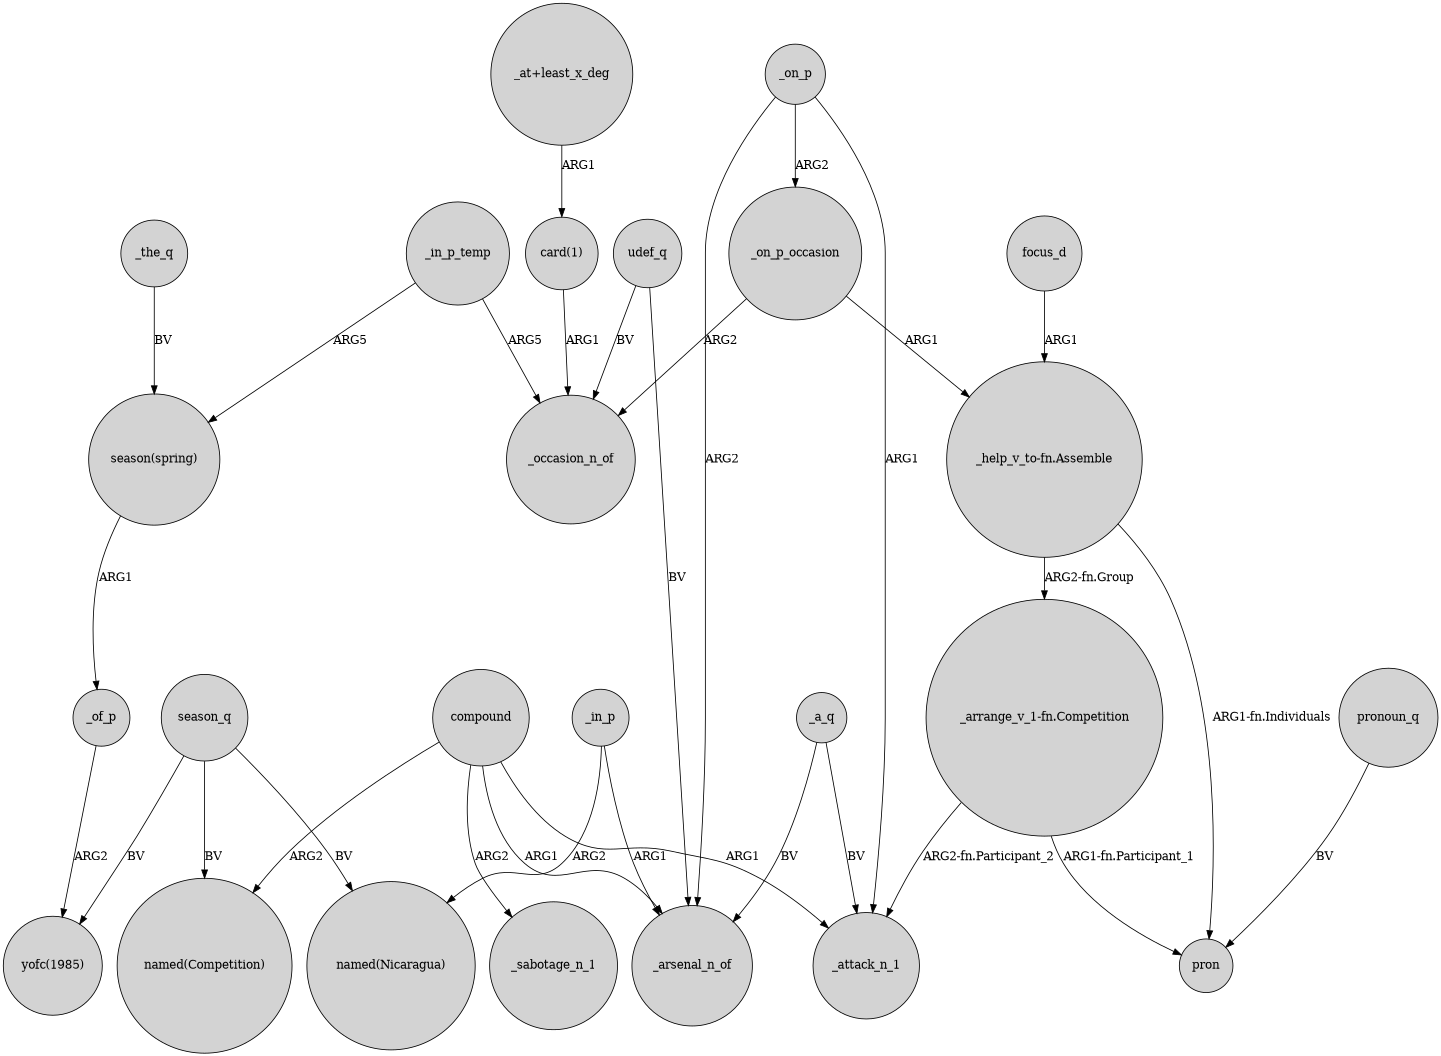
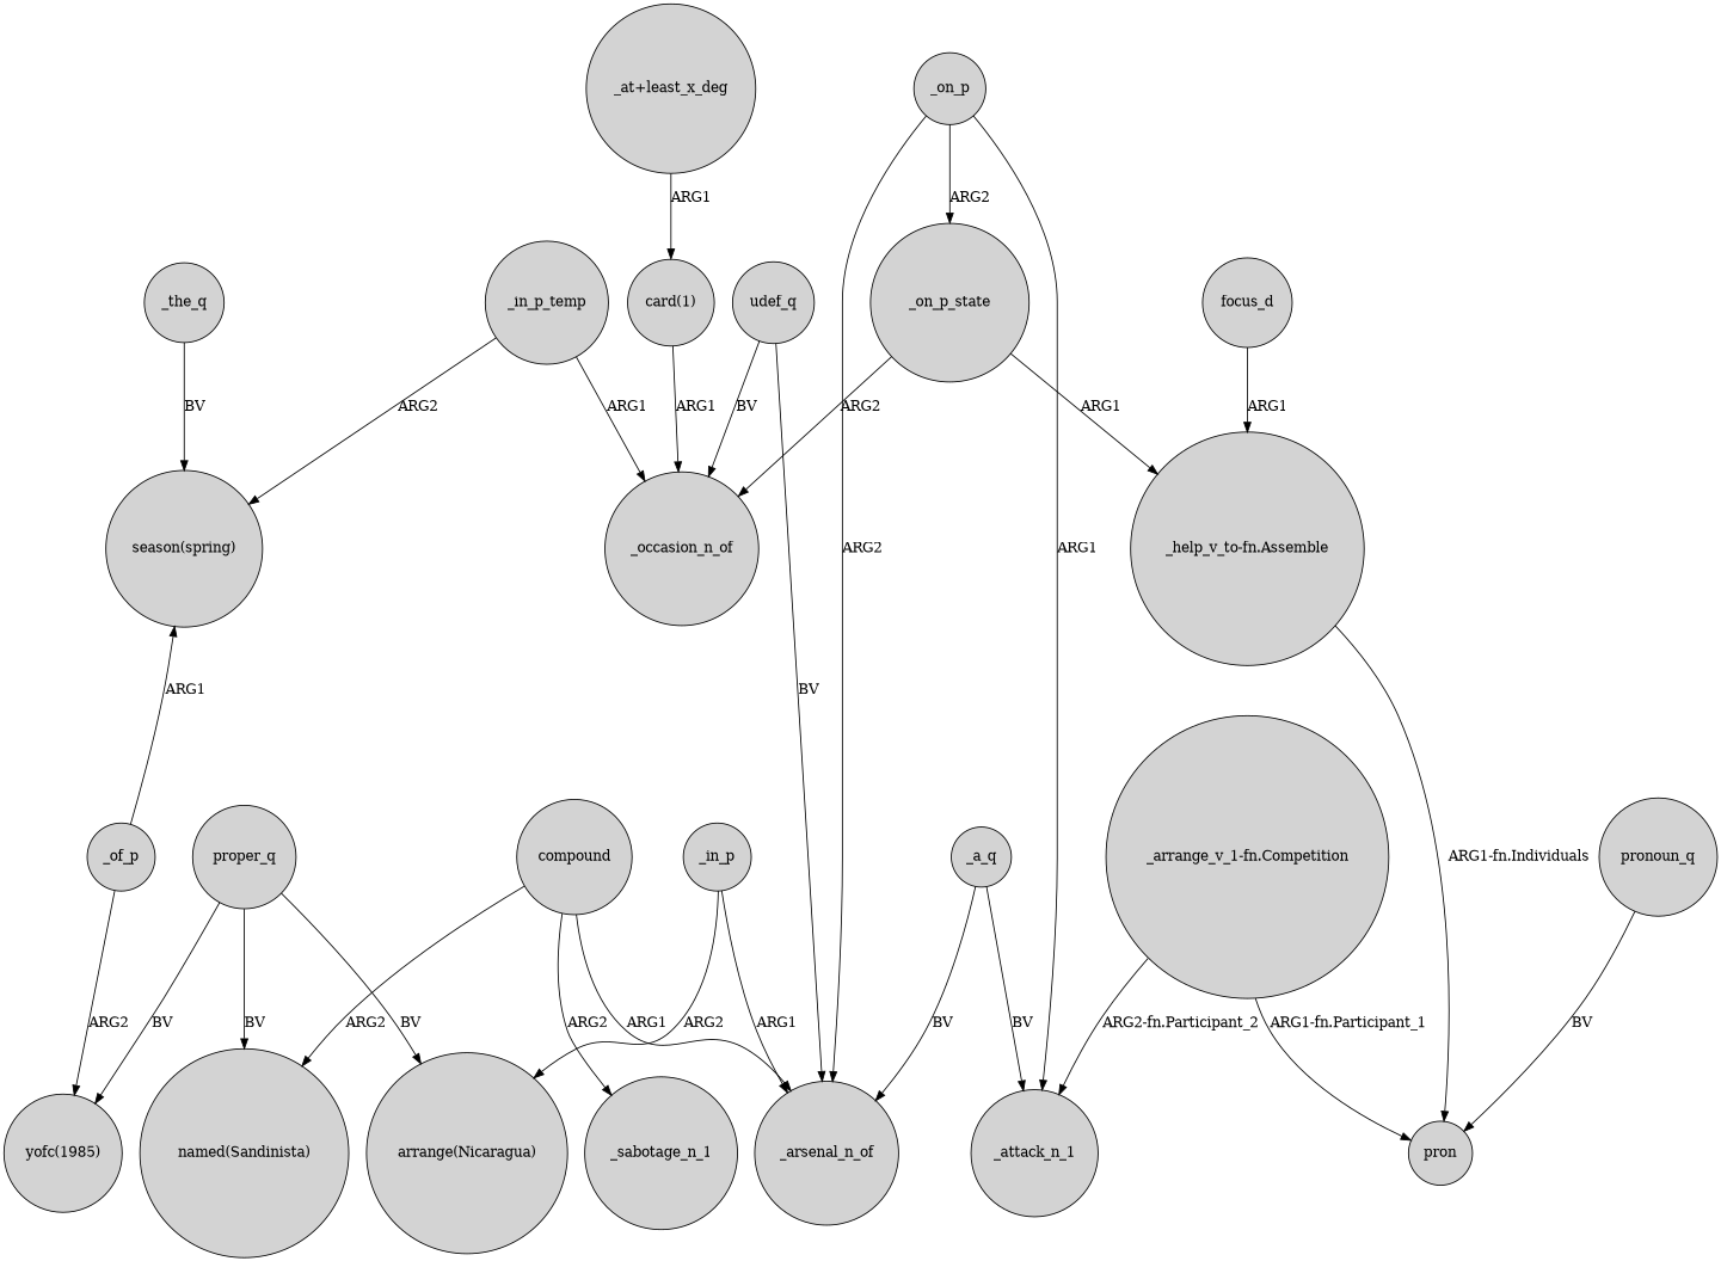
  digraph {
    node [shape=circle style=filled]
    _the_q
    "season(spring)"
    compound
    _sabotage_n_1
    _attack_n_1
    _arsenal_n_of
-   "named(Sandinista)" [label="named(Competition)"]
-   proper_q [label=season_q]
+   "named(Sandinista)"
+   proper_q
    "yofc(1985)"
-   "named(Nicaragua)"
-   _on_p_state [label=_on_p_occasion]
+   "named(Nicaragua)" [label="arrange(Nicaragua)"]
+   _on_p_state
    _occasion_n_of
    "_help_v_to-fn.Assemble"
    pron
    "_arrange_v_1-fn.Competition"
    _in_p_temp
    _of_p
    focus_d
    _in_p
    _a_q
    pronoun_q
    "_at+least_x_deg"
    "card(1)"
    udef_q
    _on_p
    _the_q -> "season(spring)" [label=BV]
    compound -> _sabotage_n_1 [label=ARG2]
-   compound -> _attack_n_1 [label=ARG1]
    compound -> _arsenal_n_of [label=ARG1]
    compound -> "named(Sandinista)" [label=ARG2]
    proper_q -> "named(Sandinista)" [label=BV]
    proper_q -> "yofc(1985)" [label=BV]
    proper_q -> "named(Nicaragua)" [label=BV]
    _on_p_state -> _occasion_n_of [label=ARG2]
    _on_p_state -> "_help_v_to-fn.Assemble" [label=ARG1]
    "_help_v_to-fn.Assemble" -> pron [label="ARG1-fn.Individuals"]
-   "_help_v_to-fn.Assemble" -> "_arrange_v_1-fn.Competition" [label="ARG2-fn.Group"]
    "_arrange_v_1-fn.Competition" -> _attack_n_1 [label="ARG2-fn.Participant_2"]
    "_arrange_v_1-fn.Competition" -> pron [label="ARG1-fn.Participant_1"]
-   _in_p_temp -> "season(spring)" [label=ARG5]
-   _in_p_temp -> _occasion_n_of [label=ARG5]
-   "season(spring)" -> _of_p [label=ARG1]
+   _in_p_temp -> "season(spring)" [label=ARG2]
+   _in_p_temp -> _occasion_n_of [label=ARG1]
+   _of_p -> "season(spring)" [label=ARG1]
    _of_p -> "yofc(1985)" [label=ARG2]
    focus_d -> "_help_v_to-fn.Assemble" [label=ARG1]
    _in_p -> _arsenal_n_of [label=ARG1]
    _in_p -> "named(Nicaragua)" [label=ARG2]
    _a_q -> _attack_n_1 [label=BV]
    _a_q -> _arsenal_n_of [label=BV]
    pronoun_q -> pron [label=BV]
    "_at+least_x_deg" -> "card(1)" [label=ARG1]
    "card(1)" -> _occasion_n_of [label=ARG1]
    udef_q -> _arsenal_n_of [label=BV]
    udef_q -> _occasion_n_of [label=BV]
    _on_p -> _attack_n_1 [label=ARG1]
    _on_p -> _arsenal_n_of [label=ARG2]
    _on_p -> _on_p_state [label=ARG2]
  }
